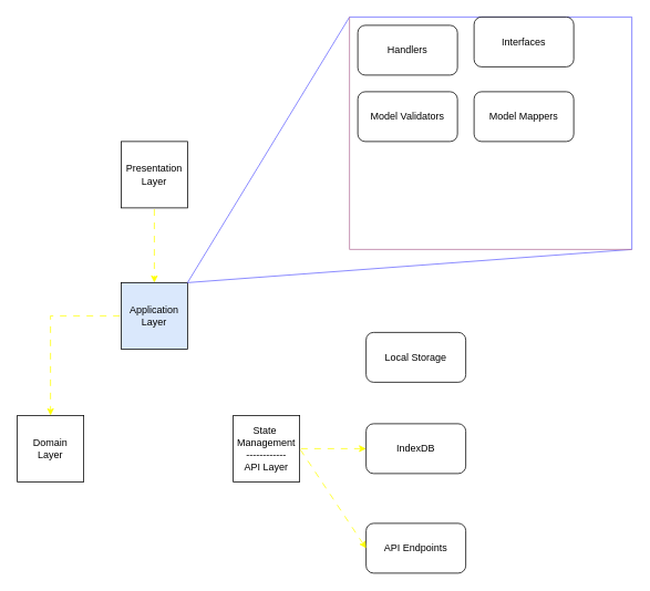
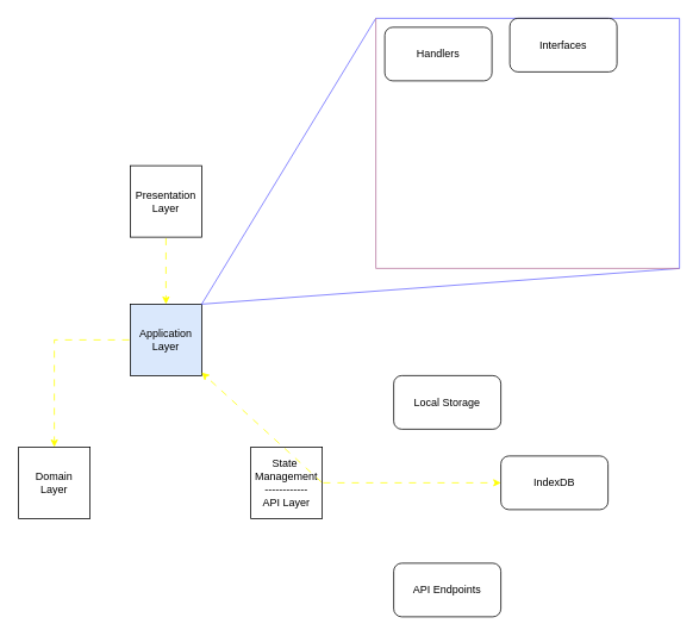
  <mxCell id="0" />
  <mxCell id="1" parent="0" />
- <mxCell id="2" value="Presentation&lt;div&gt;Layer&lt;/div&gt;" style="whiteSpace=wrap;html=1;aspect=fixed;" vertex="1" parent="1"><mxGeometry x="145" y="170" width="80" height="80" as="geometry" /></mxCell>
+ <mxCell id="2" value="Presentation&lt;div&gt;Layer&lt;/div&gt;" style="whiteSpace=wrap;html=1;aspect=fixed;" vertex="1" parent="1"><mxGeometry x="145" y="185" width="80" height="80" as="geometry" /></mxCell>
  <mxCell id="3" value="State&amp;nbsp;&lt;div&gt;Management&lt;/div&gt;&lt;div&gt;------------&lt;/div&gt;&lt;div&gt;API Layer&lt;/div&gt;" style="whiteSpace=wrap;html=1;aspect=fixed;" vertex="1" parent="1"><mxGeometry x="280" y="500" width="80" height="80" as="geometry" /></mxCell>
  <mxCell id="4" value="Application&lt;div&gt;Layer&lt;/div&gt;" style="whiteSpace=wrap;html=1;aspect=fixed;fillColor=#dae8fc;" vertex="1" parent="1"><mxGeometry x="145" y="340" width="80" height="80" as="geometry" /></mxCell>
  <mxCell id="5" value="Domain&lt;div&gt;Layer&lt;/div&gt;" style="whiteSpace=wrap;html=1;aspect=fixed;" vertex="1" parent="1"><mxGeometry x="20" y="500" width="80" height="80" as="geometry" /></mxCell>
  <mxCell id="6" value="" style="endArrow=classic;html=1;rounded=0;exitX=0.5;exitY=1;exitDx=0;exitDy=0;entryX=0.5;entryY=0;entryDx=0;entryDy=0;flowAnimation=1;strokeColor=#FFFF00;" edge="1" parent="1" source="2" target="4"><mxGeometry width="50" height="50" relative="1" as="geometry"><mxPoint x="325" y="230" as="sourcePoint" /><mxPoint x="375" y="180" as="targetPoint" /><Array as="points" /></mxGeometry></mxCell>
  <mxCell id="7" value="" style="endArrow=classic;html=1;rounded=0;exitX=0;exitY=0.5;exitDx=0;exitDy=0;entryX=0.5;entryY=0;entryDx=0;entryDy=0;flowAnimation=1;strokeColor=#FFFF00;" edge="1" parent="1" source="4" target="5"><mxGeometry width="50" height="50" relative="1" as="geometry"><mxPoint x="310" y="530" as="sourcePoint" /><mxPoint x="360" y="480" as="targetPoint" /><Array as="points"><mxPoint x="60" y="380" /></Array></mxGeometry></mxCell>
- <mxCell id="8" value="Local Storage" style="rounded=1;whiteSpace=wrap;html=1;" vertex="1" parent="1"><mxGeometry x="440" y="400" width="120" height="60" as="geometry" /></mxCell>
- <mxCell id="9" value="IndexDB" style="rounded=1;whiteSpace=wrap;html=1;" vertex="1" parent="1"><mxGeometry x="440" y="510" width="120" height="60" as="geometry" /></mxCell>
+ <mxCell id="8" value="Local Storage" style="rounded=1;whiteSpace=wrap;html=1;" vertex="1" parent="1"><mxGeometry x="440" y="420" width="120" height="60" as="geometry" /></mxCell>
+ <mxCell id="9" value="IndexDB" style="rounded=1;whiteSpace=wrap;html=1;" vertex="1" parent="1"><mxGeometry x="560" y="510" width="120" height="60" as="geometry" /></mxCell>
  <mxCell id="10" value="API Endpoints" style="rounded=1;whiteSpace=wrap;html=1;" vertex="1" parent="1"><mxGeometry x="440" y="630" width="120" height="60" as="geometry" /></mxCell>
  <mxCell id="11" value="" style="endArrow=classic;html=1;rounded=0;entryX=0;entryY=0.5;entryDx=0;entryDy=0;flowAnimation=1;strokeColor=#FFFF00;" edge="1" parent="1" target="9"><mxGeometry width="50" height="50" relative="1" as="geometry"><mxPoint x="360" y="540" as="sourcePoint" /><mxPoint x="450" y="440" as="targetPoint" /></mxGeometry></mxCell>
- <mxCell id="12" value="" style="endArrow=classic;html=1;rounded=0;exitX=1;exitY=0.5;exitDx=0;exitDy=0;entryX=0;entryY=0.5;entryDx=0;entryDy=0;flowAnimation=1;strokeColor=#FFFF00;" edge="1" parent="1" source="3" target="10"><mxGeometry width="50" height="50" relative="1" as="geometry"><mxPoint x="370" y="550" as="sourcePoint" /><mxPoint x="450" y="440" as="targetPoint" /></mxGeometry></mxCell>
+ <mxCell id="12" value="" style="endArrow=classic;html=1;rounded=0;exitX=1;exitY=0.5;exitDx=0;exitDy=0;flowAnimation=1;strokeColor=#FFFF00;" edge="1" parent="1" source="3" target="4"><mxGeometry width="50" height="50" relative="1" as="geometry"><mxPoint x="370" y="550" as="sourcePoint" /><mxPoint x="450" y="440" as="targetPoint" /></mxGeometry></mxCell>
  <mxCell id="13" value="" style="endArrow=none;html=1;rounded=0;entryX=0;entryY=0;entryDx=0;entryDy=0;exitX=1;exitY=0;exitDx=0;exitDy=0;strokeColor=#6666FF;" edge="1" parent="1" source="4"><mxGeometry width="50" height="50" relative="1" as="geometry"><mxPoint x="230" y="340" as="sourcePoint" /><mxPoint x="420" y="20" as="targetPoint" /></mxGeometry></mxCell>
  <mxCell id="14" value="" style="endArrow=none;html=1;rounded=0;exitX=1;exitY=0;exitDx=0;exitDy=0;entryX=1;entryY=1;entryDx=0;entryDy=0;strokeColor=#6666FF;" edge="1" parent="1" source="4"><mxGeometry width="50" height="50" relative="1" as="geometry"><mxPoint x="260" y="350" as="sourcePoint" /><mxPoint x="760" y="300" as="targetPoint" /></mxGeometry></mxCell>
  <mxCell id="15" value="" style="endArrow=none;html=1;rounded=0;exitX=0;exitY=0;exitDx=0;exitDy=0;entryX=1;entryY=0;entryDx=0;entryDy=0;strokeColor=#6666FF;" edge="1" parent="1"><mxGeometry width="50" height="50" relative="1" as="geometry"><mxPoint x="420" y="20" as="sourcePoint" /><mxPoint x="760" y="20" as="targetPoint" /></mxGeometry></mxCell>
  <mxCell id="16" value="" style="endArrow=none;html=1;rounded=0;entryX=1;entryY=0;entryDx=0;entryDy=0;exitX=1;exitY=1;exitDx=0;exitDy=0;strokeColor=#6666FF;" edge="1" parent="1"><mxGeometry width="50" height="50" relative="1" as="geometry"><mxPoint x="760" y="300" as="sourcePoint" /><mxPoint x="760" y="20" as="targetPoint" /></mxGeometry></mxCell>
  <mxCell id="17" value="" style="endArrow=none;html=1;rounded=0;strokeColor=#B5739D;" edge="1" parent="1"><mxGeometry width="50" height="50" relative="1" as="geometry"><mxPoint x="420" y="300" as="sourcePoint" /><mxPoint x="420" y="20" as="targetPoint" /></mxGeometry></mxCell>
  <mxCell id="18" value="" style="endArrow=none;html=1;rounded=0;strokeColor=#B5739D;" edge="1" parent="1"><mxGeometry width="50" height="50" relative="1" as="geometry"><mxPoint x="420" y="300" as="sourcePoint" /><mxPoint x="760" y="300" as="targetPoint" /></mxGeometry></mxCell>
  <mxCell id="19" value="Handlers" style="rounded=1;whiteSpace=wrap;html=1;" vertex="1" parent="1"><mxGeometry x="430" y="30" width="120" height="60" as="geometry" /></mxCell>
  <mxCell id="20" value="Interfaces" style="rounded=1;whiteSpace=wrap;html=1;" vertex="1" parent="1"><mxGeometry x="570" y="20" width="120" height="60" as="geometry" /></mxCell>
- <mxCell id="21" value="Model Mappers" style="rounded=1;whiteSpace=wrap;html=1;" vertex="1" parent="1"><mxGeometry x="570" y="110" width="120" height="60" as="geometry" /></mxCell>
- <mxCell id="22" value="Model Validators" style="rounded=1;whiteSpace=wrap;html=1;" vertex="1" parent="1"><mxGeometry x="430" y="110" width="120" height="60" as="geometry" /></mxCell>
